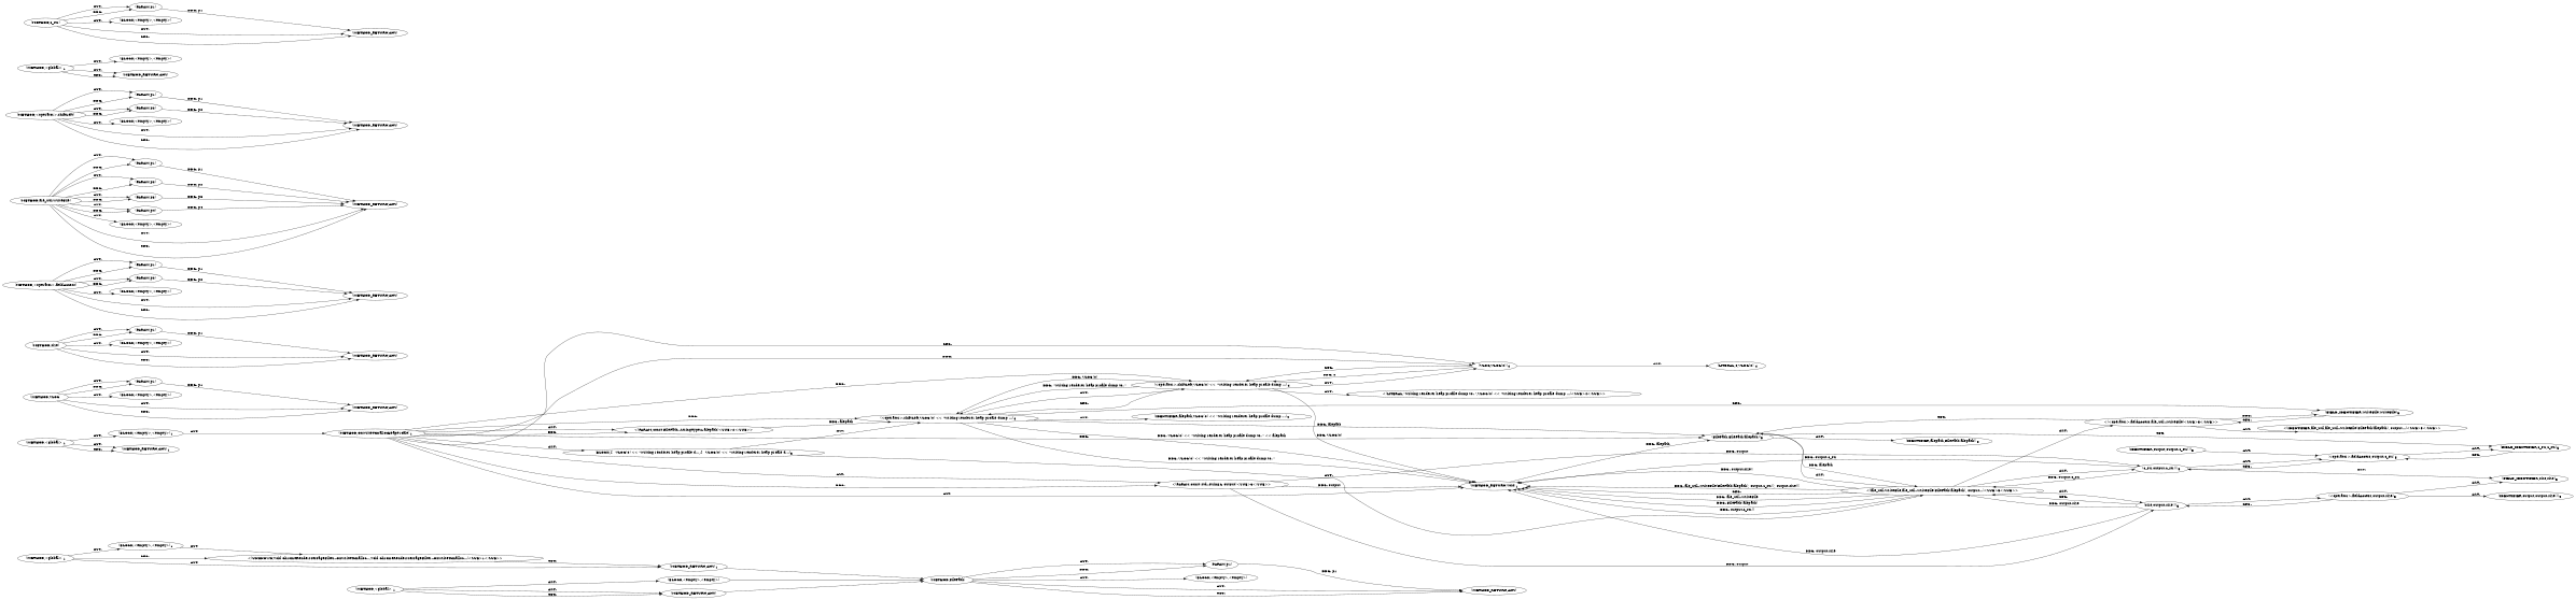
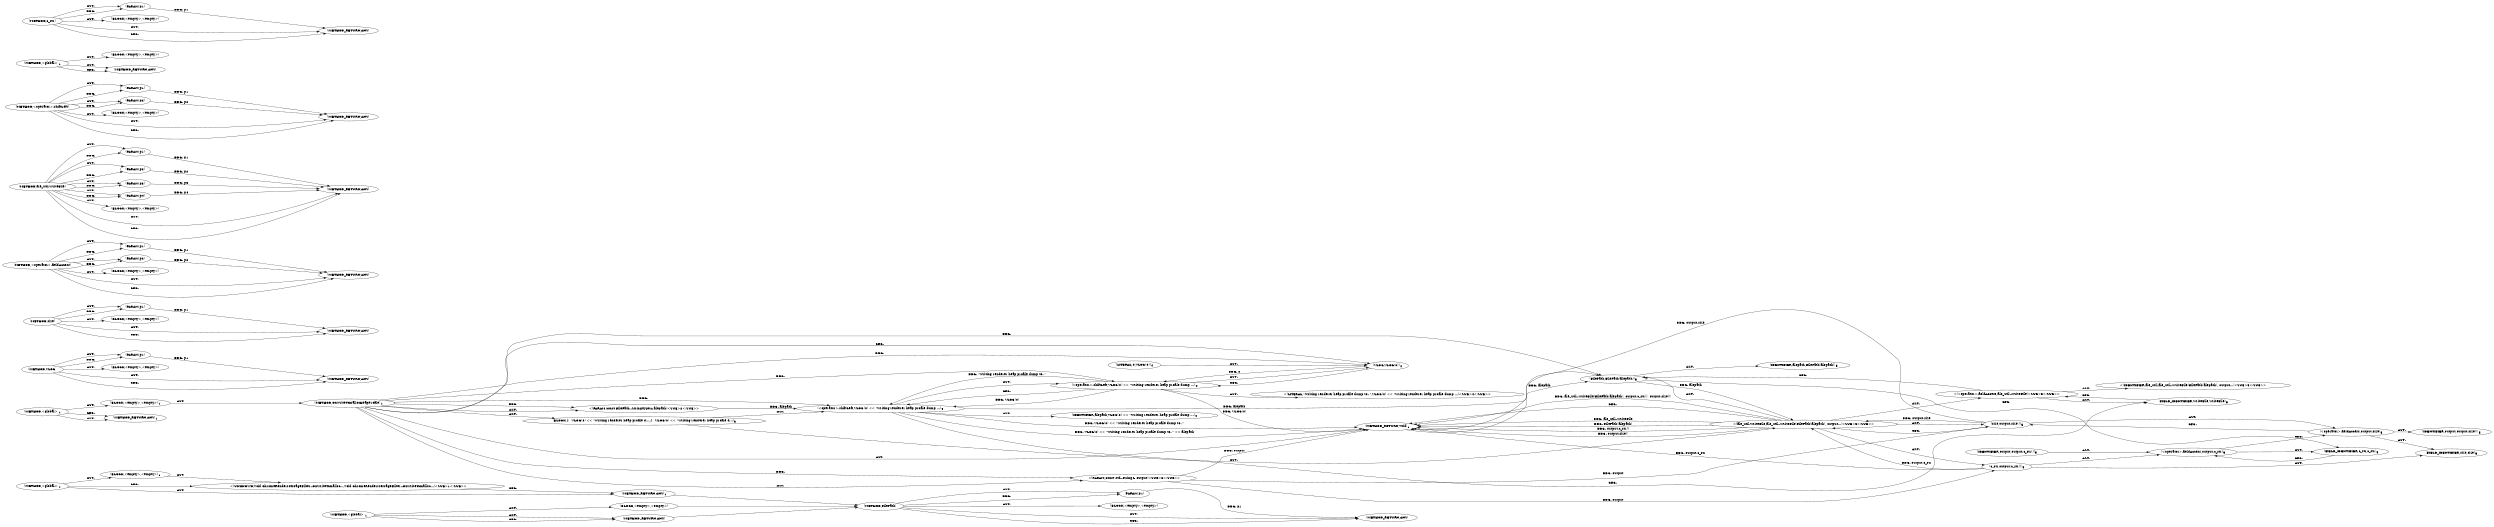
  digraph {
    rankdir=LR
    n1 [label=<(METHOD,FilePath)>]
    n2 [label=<(PARAM,p1)>]
    n3 [label=<(BLOCK,&lt;empty&gt;,&lt;empty&gt;)>]
    n4 [label=<(METHOD_RETURN,ANY)>]
    n5 [label=<(METHOD,&lt;global&gt;)<SUB>1</SUB>>]
    n6 [label=<(BLOCK,&lt;empty&gt;,&lt;empty&gt;)<SUB>1</SUB>>]
    n7 [label=<(METHOD_RETURN,ANY)<SUB>1</SUB>>]
    n8 [label=<(METHOD,OnWriteTcmallocHeapProfile)<SUB>1</SUB>>]
    n9 [label="<(PARAM,const FilePath::StringType&amp; filepath)<SUB>2</SUB>>"]
    n10 [label="<(PARAM,const std::string&amp; output)<SUB>3</SUB>>"]
    n11 [label=<(BLOCK,{   VLOG(0) &lt;&lt; &quot;Writing renderer heap profile d...,{   VLOG(0) &lt;&lt; &quot;Writing renderer heap profile d...)<SUB>3</SUB>>]
    n12 [label=<(&lt;operator&gt;.shiftLeft,VLOG(0) &lt;&lt; &quot;Writing renderer heap profile dump ...)<SUB>4</SUB>>]
    n13 [label=<(&lt;operator&gt;.shiftLeft,VLOG(0) &lt;&lt; &quot;Writing renderer heap profile dump ...)<SUB>4</SUB>>]
    n14 [label=<(VLOG,VLOG(0))<SUB>4</SUB>>]
    n15 [label=<(FilePath,FilePath(filepath))<SUB>5</SUB>>]
    n16 [label=<(METHOD_RETURN,void)<SUB>1</SUB>>]
    n17 [label=<(c_str,output.c_str())<SUB>5</SUB>>]
    n18 [label=<(size,output.size())<SUB>5</SUB>>]
    n19 [label="<(file_util.WriteFile,file_util::WriteFile(FilePath(filepath), output...)<SUB>5</SUB>>"]
    n20 [label=<(IDENTIFIER,filepath,VLOG(0) &lt;&lt; &quot;Writing renderer heap profile dump ...)<SUB>4</SUB>>]
    n21 [label=<(FIELD_IDENTIFIER,WriteFile,WriteFile)<SUB>5</SUB>>]
    n22 [label="<(LITERAL,&quot;Writing renderer heap profile dump to: &quot;,VLOG(0) &lt;&lt; &quot;Writing renderer heap profile dump ...)<SUB>4</SUB>>"]
    n23 [label=<(LITERAL,0,VLOG(0))<SUB>4</SUB>>]
    n24 [label=<(IDENTIFIER,filepath,FilePath(filepath))<SUB>5</SUB>>]
    n25 [label=<(FIELD_IDENTIFIER,c_str,c_str)<SUB>5</SUB>>]
    n26 [label=<(&lt;operator&gt;.fieldAccess,output.c_str)<SUB>5</SUB>>]
    n27 [label=<(FIELD_IDENTIFIER,size,size)<SUB>5</SUB>>]
    n28 [label=<(&lt;operator&gt;.fieldAccess,output.size)<SUB>5</SUB>>]
    n29 [label="<(&lt;operator&gt;.fieldAccess,file_util::WriteFile)<SUB>5</SUB>>"]
    n30 [label="<(IDENTIFIER,file_util,file_util::WriteFile(FilePath(filepath), output...)<SUB>5</SUB>>"]
    n31 [label=<(IDENTIFIER,output,output.c_str())<SUB>5</SUB>>]
    n32 [label=<(IDENTIFIER,output,output.size())<SUB>5</SUB>>]
    n33 [label=<(METHOD,VLOG)>]
    n34 [label=<(PARAM,p1)>]
    n35 [label=<(BLOCK,&lt;empty&gt;,&lt;empty&gt;)>]
    n36 [label=<(METHOD_RETURN,ANY)>]
    n37 [label=<(METHOD,size)>]
    n38 [label=<(PARAM,p1)>]
    n39 [label=<(BLOCK,&lt;empty&gt;,&lt;empty&gt;)>]
    n40 [label=<(METHOD_RETURN,ANY)>]
    n41 [label=<(METHOD,&lt;operator&gt;.fieldAccess)>]
    n42 [label=<(PARAM,p1)>]
    n43 [label=<(PARAM,p2)>]
    n44 [label=<(BLOCK,&lt;empty&gt;,&lt;empty&gt;)>]
    n45 [label=<(METHOD_RETURN,ANY)>]
    n46 [label=<(METHOD,file_util.WriteFile)>]
    n47 [label=<(PARAM,p1)>]
    n48 [label=<(PARAM,p2)>]
    n49 [label=<(PARAM,p3)>]
    n50 [label=<(PARAM,p4)>]
    n51 [label=<(BLOCK,&lt;empty&gt;,&lt;empty&gt;)>]
    n52 [label=<(METHOD_RETURN,ANY)>]
    n53 [label=<(METHOD,&lt;operator&gt;.shiftLeft)>]
    n54 [label=<(PARAM,p1)>]
    n55 [label=<(PARAM,p2)>]
    n56 [label=<(BLOCK,&lt;empty&gt;,&lt;empty&gt;)>]
    n57 [label=<(METHOD_RETURN,ANY)>]
    n58 [label=<(METHOD,&lt;global&gt;)<SUB>1</SUB>>]
    n59 [label=<(BLOCK,&lt;empty&gt;,&lt;empty&gt;)>]
    n60 [label=<(METHOD_RETURN,ANY)>]
    n61 [label=<(METHOD,c_str)>]
    n62 [label=<(PARAM,p1)>]
    n63 [label=<(BLOCK,&lt;empty&gt;,&lt;empty&gt;)>]
    n64 [label=<(METHOD_RETURN,ANY)>]
    n65 [label=<(METHOD,&lt;global&gt;)<SUB>1</SUB>>]
    n66 [label=<(BLOCK,&lt;empty&gt;,&lt;empty&gt;)<SUB>1</SUB>>]
    n67 [label="<(UNKNOWN,void ChromeRenderMessageFilter::OnWriteTcmalloc...,void ChromeRenderMessageFilter::OnWriteTcmalloc...)<SUB>1</SUB>>"]
    n68 [label=<(METHOD_RETURN,ANY)<SUB>1</SUB>>]
    n69 [label=<(METHOD,&lt;global&gt;)<SUB>1</SUB>>]
    n70 [label=<(BLOCK,&lt;empty&gt;,&lt;empty&gt;)>]
    n71 [label=<(METHOD_RETURN,ANY)>]
    n1 -> n2 [label="AST: "]
    n1 -> n2 [label="DDG: "]
    n1 -> n3 [label="AST: "]
    n1 -> n4 [label="AST: "]
    n1 -> n4 [label="CFG: "]
    n2 -> n4 [label="DDG: p1"]
    n5 -> n6 [label="AST: "]
    n5 -> n7 [label="AST: "]
    n5 -> n7 [label="CFG: "]
    n6 -> n8 [label="AST: "]
    n8 -> n9 [label="AST: "]
    n8 -> n9 [label="DDG: "]
    n8 -> n10 [label="AST: "]
    n8 -> n10 [label="DDG: "]
    n8 -> n11 [label="AST: "]
    n8 -> n12 [label="DDG: "]
    n8 -> n13 [label="DDG: "]
    n8 -> n14 [label="CFG: "]
    n8 -> n14 [label="DDG: "]
    n8 -> n15 [label="DDG: "]
    n8 -> n16 [label="AST: "]
    n9 -> n12 [label="DDG: filepath"]
    n10 -> n16 [label="DDG: output"]
    n10 -> n17 [label="DDG: output"]
    n10 -> n18 [label="DDG: output"]
    n11 -> n12 [label="AST: "]
    n11 -> n19 [label="AST: "]
    n12 -> n13 [label="AST: "]
    n12 -> n15 [label="DDG: filepath"]
    n12 -> n16 [label="DDG: VLOG(0) &lt;&lt; &quot;Writing renderer heap profile dump to: &quot;"]
    n12 -> n16 [label="DDG: VLOG(0) &lt;&lt; &quot;Writing renderer heap profile dump to: &quot; &lt;&lt; filepath"]
    n12 -> n20 [label="AST: "]
    n12 -> n21 [label="CFG: "]
    n13 -> n12 [label="CFG: "]
    n13 -> n12 [label="DDG: VLOG(0)"]
    n13 -> n12 [label="DDG: &quot;Writing renderer heap profile dump to: &quot;"]
    n13 -> n14 [label="AST: "]
    n13 -> n16 [label="DDG: VLOG(0)"]
    n13 -> n22 [label="AST: "]
    n14 -> n13 [label="CFG: "]
    n14 -> n13 [label="DDG: 0"]
-   n14 -> n23 [label="AST: "]
+   n23 -> n14 [label="AST: "]
    n15 -> n19 [label="DDG: filepath"]
    n15 -> n24 [label="AST: "]
    n15 -> n25 [label="CFG: "]
    n16 -> n15 [label="DDG: filepath"]
    n17 -> n16 [label="DDG: output.c_str"]
    n17 -> n19 [label="DDG: output.c_str"]
    n17 -> n26 [label="AST: "]
    n17 -> n27 [label="AST: "]
    n18 -> n16 [label="DDG: output.size"]
    n18 -> n19 [label="CFG: "]
    n18 -> n19 [label="DDG: output.size"]
    n18 -> n28 [label="AST: "]
    n19 -> n15 [label="AST: "]
    n19 -> n16 [label="CFG: "]
    n19 -> n16 [label="DDG: file_util::WriteFile"]
    n19 -> n16 [label="DDG: FilePath(filepath)"]
    n19 -> n16 [label="DDG: output.c_str()"]
    n19 -> n16 [label="DDG: output.size()"]
    n19 -> n16 [label="DDG: file_util::WriteFile(FilePath(filepath), output.c_str(), output.size())"]
    n19 -> n17 [label="AST: "]
    n19 -> n18 [label="AST: "]
    n19 -> n29 [label="AST: "]
    n21 -> n29 [label="CFG: "]
    n25 -> n26 [label="CFG: "]
-   n26 -> n17 [label="CFG: "]
+   n26 -> n28 [label="CFG: "]
    n26 -> n25 [label="AST: "]
    n28 -> n18 [label="CFG: "]
    n28 -> n27 [label="AST: "]
    n28 -> n32 [label="AST: "]
    n29 -> n15 [label="CFG: "]
-   n29 -> n21 [label="DDG: "]
+   n29 -> n21 [label="AST: "]
    n29 -> n30 [label="AST: "]
    n31 -> n26 [label="AST: "]
    n33 -> n34 [label="AST: "]
    n33 -> n34 [label="DDG: "]
    n33 -> n35 [label="AST: "]
    n33 -> n36 [label="AST: "]
    n33 -> n36 [label="CFG: "]
    n34 -> n36 [label="DDG: p1"]
    n37 -> n38 [label="AST: "]
    n37 -> n38 [label="DDG: "]
    n37 -> n39 [label="AST: "]
    n37 -> n40 [label="AST: "]
    n37 -> n40 [label="CFG: "]
    n38 -> n40 [label="DDG: p1"]
    n41 -> n42 [label="AST: "]
    n41 -> n42 [label="DDG: "]
    n41 -> n43 [label="AST: "]
    n41 -> n43 [label="DDG: "]
    n41 -> n44 [label="AST: "]
    n41 -> n45 [label="AST: "]
    n41 -> n45 [label="CFG: "]
    n42 -> n45 [label="DDG: p1"]
    n43 -> n45 [label="DDG: p2"]
    n46 -> n47 [label="AST: "]
    n46 -> n47 [label="DDG: "]
    n46 -> n48 [label="AST: "]
    n46 -> n48 [label="DDG: "]
    n46 -> n49 [label="AST: "]
    n46 -> n49 [label="DDG: "]
    n46 -> n50 [label="AST: "]
    n46 -> n50 [label="DDG: "]
    n46 -> n51 [label="AST: "]
    n46 -> n52 [label="AST: "]
    n46 -> n52 [label="CFG: "]
    n47 -> n52 [label="DDG: p1"]
    n48 -> n52 [label="DDG: p2"]
    n49 -> n52 [label="DDG: p3"]
    n50 -> n52 [label="DDG: p4"]
    n53 -> n54 [label="AST: "]
    n53 -> n54 [label="DDG: "]
    n53 -> n55 [label="AST: "]
    n53 -> n55 [label="DDG: "]
    n53 -> n56 [label="AST: "]
    n53 -> n57 [label="AST: "]
    n53 -> n57 [label="CFG: "]
    n54 -> n57 [label="DDG: p1"]
    n55 -> n57 [label="DDG: p2"]
    n58 -> n59 [label="AST: "]
    n58 -> n60 [label="AST: "]
    n58 -> n60 [label="CFG: "]
    n61 -> n62 [label="AST: "]
    n61 -> n62 [label="DDG: "]
    n61 -> n63 [label="AST: "]
    n61 -> n64 [label="AST: "]
    n61 -> n64 [label="CFG: "]
    n62 -> n64 [label="DDG: p1"]
    n65 -> n66 [label="AST: "]
    n65 -> n67 [label="CFG: "]
    n65 -> n68 [label="AST: "]
    n66 -> n67 [label="AST: "]
    n67 -> n68 [label="CFG: "]
    n68 -> n1
    n69 -> n70 [label="AST: "]
    n69 -> n71 [label="AST: "]
    n69 -> n71 [label="CFG: "]
    n70 -> n1
    n71 -> n1
  }
